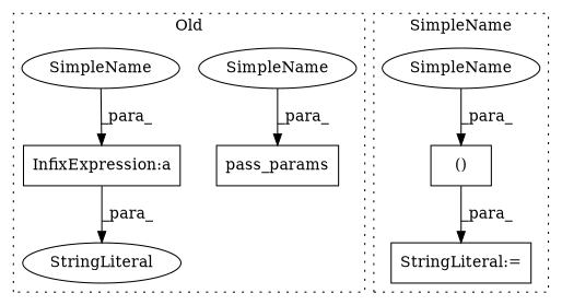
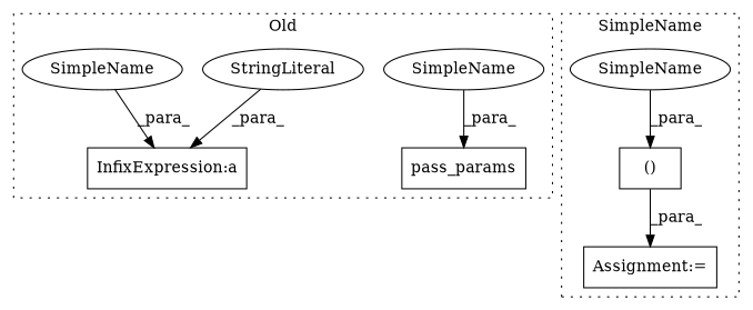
  digraph {
    node [a=42 l=8 s=2355 shape=box]
    n1 [a=32 l="12,1" label=pass_params s="2309,2422"]
    n2 [a=27 l=3 label="InfixExpression:a" s=2448]
    n3 [a=45 l=5 label=StringLiteral s=2451 shape=ellipse]
    n4 [label=SimpleName s=2321 shape=ellipse]
    n5 [label=SimpleName s=2440 shape=ellipse]
    n6 [a=106 l=197 label="()"]
-   n7 [a=7 l=6 label="StringLiteral:=" s=2349]
+   n7 [a=7 l=6 label="Assignment:=" s=2349]
    n8 [label=SimpleName shape=ellipse]
    subgraph cluster_1 {
      label=Old
      style=dotted
      n1
      n2
      n3
      n4
      n5
    }
    subgraph cluster_2 {
      label=SimpleName
      style=dotted
      n6
      n7
      n8
    }
-   n2 -> n3 [label=_para_]
+   n3 -> n2 [label=_para_]
    n4 -> n1 [label=_para_]
    n5 -> n2 [label=_para_]
    n6 -> n7 [label=_para_]
    n8 -> n6 [label=_para_]
  }
